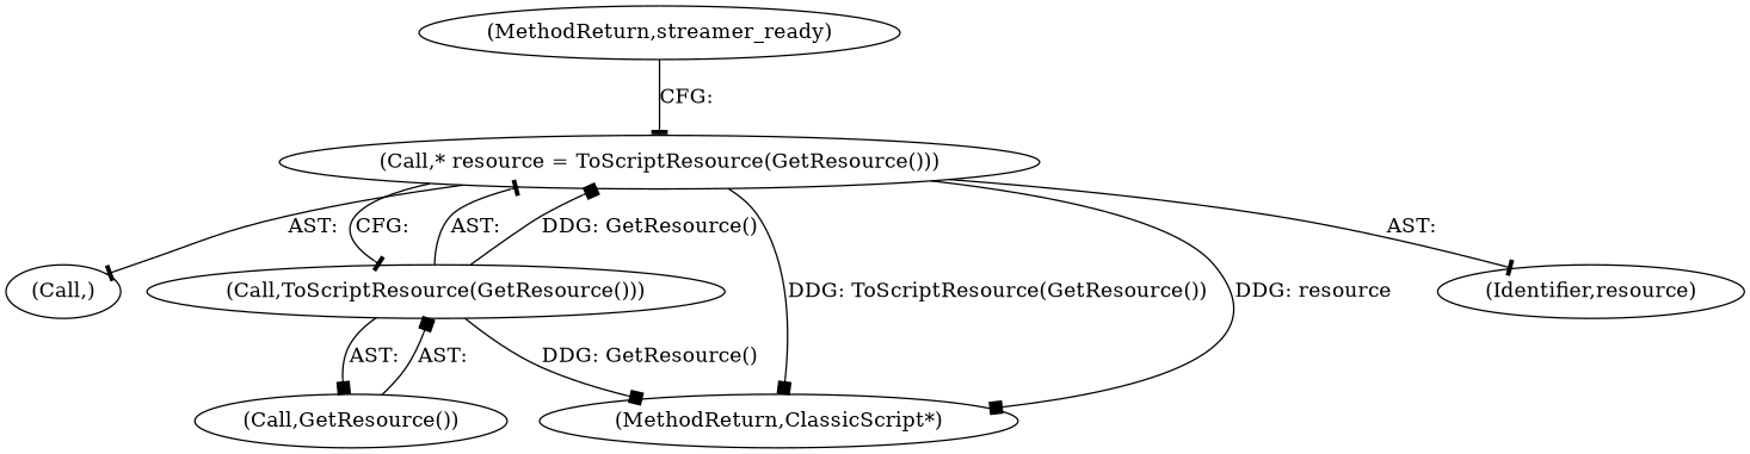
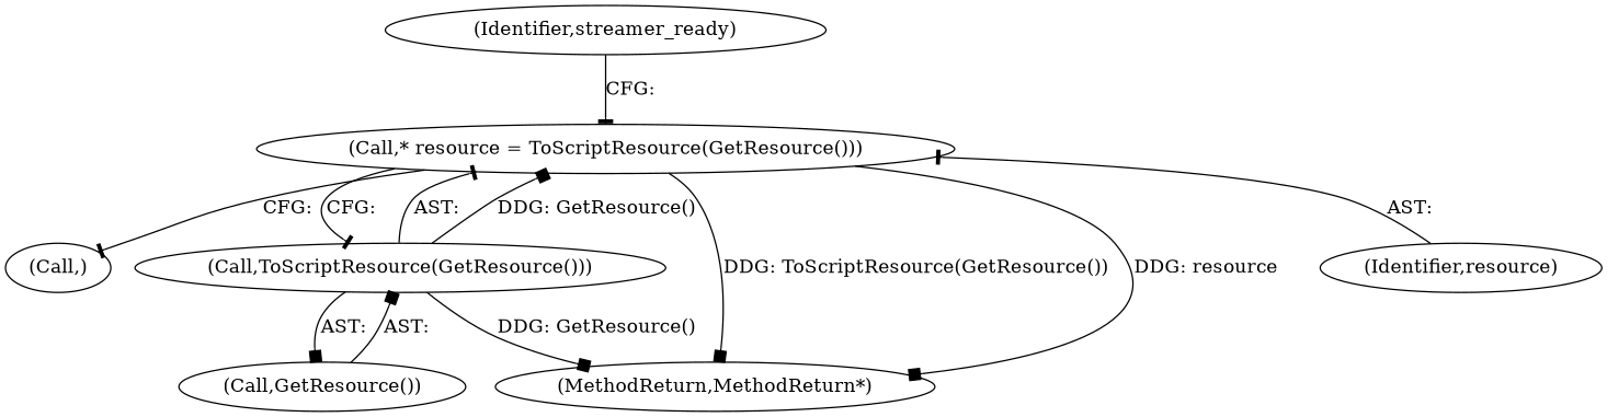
  digraph {
    fontname="DejaVu Serif"
    node [fontname="DejaVu Serif"]
    edge [arrowhead=box fontname="DejaVu Serif"]
    n1 [label="(Call,* resource = ToScriptResource(GetResource()))"]
    n2 [label="(Call,ToScriptResource(GetResource()))"]
    n3 [label="(Call,)"]
-   n4 [label="(MethodReturn,ClassicScript*)"]
+   n4 [label="(MethodReturn,MethodReturn*)"]
    n5 [label="(Call,GetResource())"]
-   n6 [label="(MethodReturn,streamer_ready)"]
+   n6 [label="(Identifier,streamer_ready)"]
    n7 [label="(Identifier,resource)"]
    n1 -> n2 [arrowhead=tee label="CFG: "]
-   n1 -> n3 [arrowhead=tee label="AST: "]
+   n1 -> n3 [arrowhead=tee label="CFG: "]
    n1 -> n4 [label="DDG: ToScriptResource(GetResource())"]
    n1 -> n4 [label="DDG: resource"]
    n2 -> n1 [arrowhead=tee label="AST: "]
    n2 -> n1 [label="DDG: GetResource()"]
    n2 -> n4 [label="DDG: GetResource()"]
    n2 -> n5 [label="AST: "]
    n5 -> n2 [label="AST: "]
    n6 -> n1 [arrowhead=tee label="CFG: "]
-   n1 -> n7 [arrowhead=tee label="AST: "]
+   n7 -> n1 [arrowhead=tee label="AST: "]
  }
